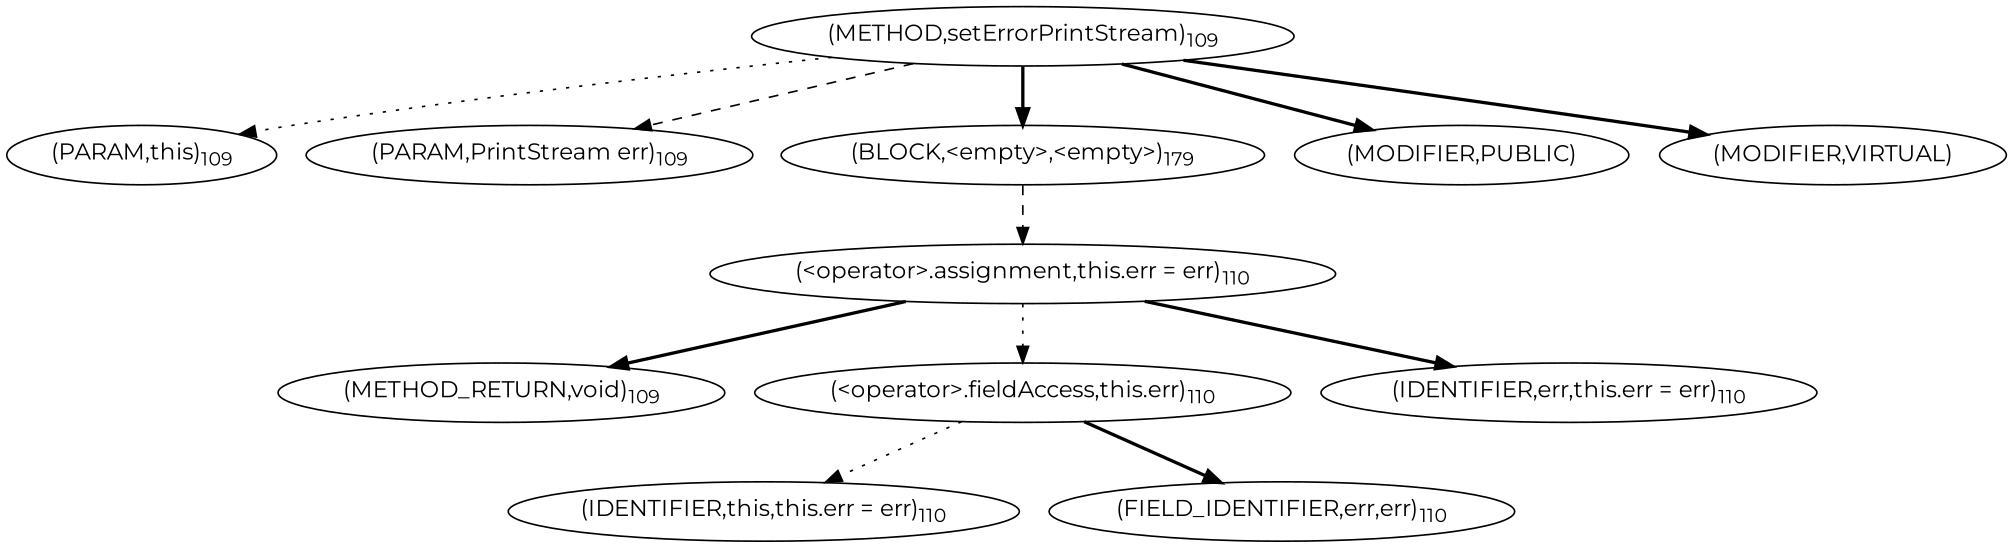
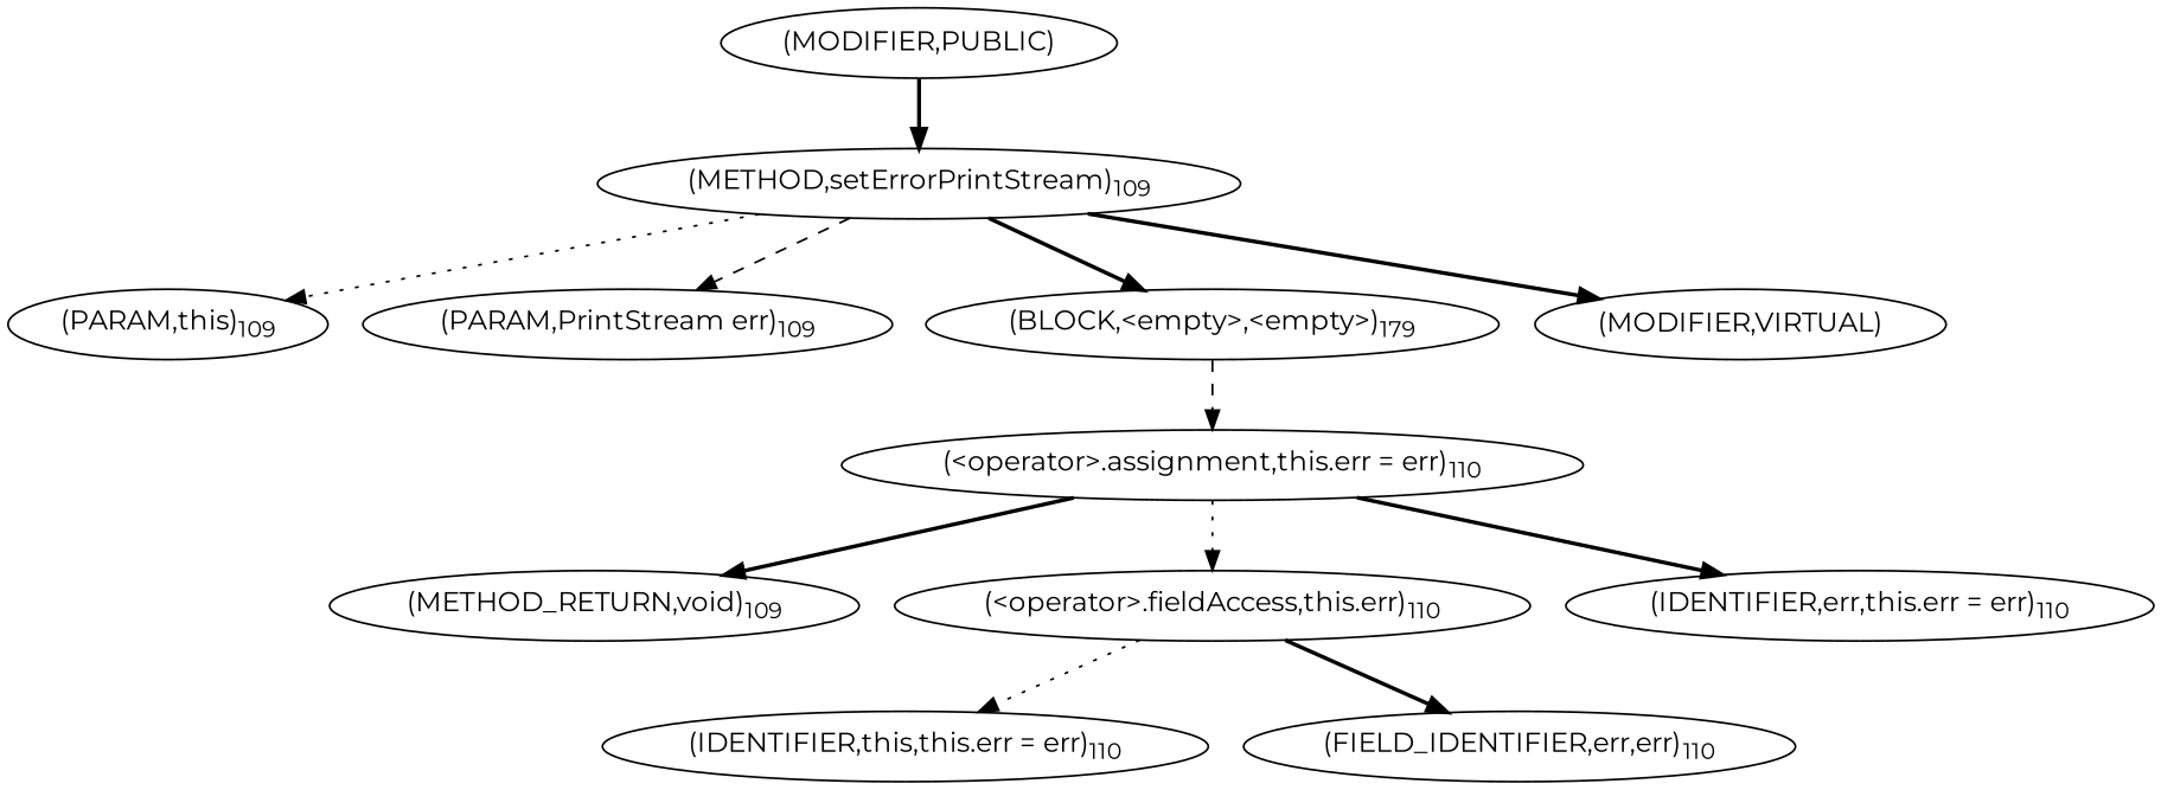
  digraph {
    fontname=Montserrat
    node [fontname=Montserrat]
    edge [fontname=Montserrat style=bold]
    n1 [label=<(METHOD,setErrorPrintStream)<SUB>109</SUB>>]
    n2 [label=<(PARAM,this)<SUB>109</SUB>>]
    n3 [label=<(PARAM,PrintStream err)<SUB>109</SUB>>]
    n4 [label=<(BLOCK,&lt;empty&gt;,&lt;empty&gt;)<SUB>179</SUB>>]
    n5 [label=<(MODIFIER,PUBLIC)>]
    n6 [label=<(MODIFIER,VIRTUAL)>]
    n7 [label=<(&lt;operator&gt;.assignment,this.err = err)<SUB>110</SUB>>]
    n8 [label=<(METHOD_RETURN,void)<SUB>109</SUB>>]
    n9 [label=<(&lt;operator&gt;.fieldAccess,this.err)<SUB>110</SUB>>]
    n10 [label=<(IDENTIFIER,err,this.err = err)<SUB>110</SUB>>]
    n11 [label=<(IDENTIFIER,this,this.err = err)<SUB>110</SUB>>]
    n12 [label=<(FIELD_IDENTIFIER,err,err)<SUB>110</SUB>>]
    n1 -> n2 [style=dotted]
    n1 -> n3 [style=dashed]
    n1 -> n4
-   n1 -> n5
+   n5 -> n1
    n1 -> n6
    n4 -> n7 [style=dashed]
    n7 -> n8
    n7 -> n9 [style=dotted]
    n7 -> n10
    n9 -> n11 [style=dotted]
    n9 -> n12
  }
